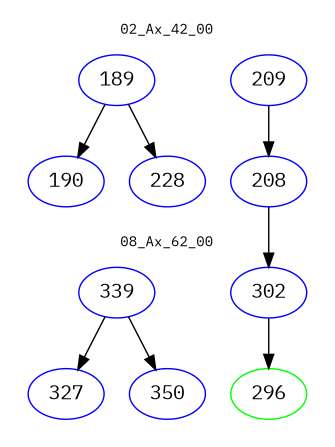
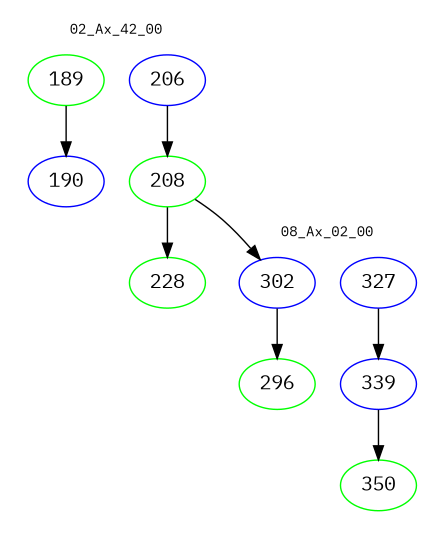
  digraph {
    fontname="IBM Plex Mono"
    node [color=blue fontname="IBM Plex Mono"]
    edge [color=black fontname="IBM Plex Mono"]
-   n1 [label=209]
-   n2 [label=189]
-   n3 [label=208]
+   n1 [label=206]
+   n2 [color=green label=189]
+   n3 [color=green label=208]
    n4 [label=190]
-   n5 [label=228]
+   n5 [color=green label=228]
    n6 [label=327]
    n7 [label=302]
    n8 [label=339]
    n9 [color=green label=296]
-   n10 [label=350]
+   n10 [color=green label=350]
    subgraph cluster_1 {
      color=white
      fontsize=10
      label="02_Ax_42_00"
      n1
      n2
      n3
      n4
      n5
    }
    subgraph cluster_2 {
      color=white
      fontsize=10
-     label="08_Ax_62_00"
+     label="08_Ax_02_00"
      n6
      n7
      n8
      n9
      n10
    }
    n1 -> n3
    n2 -> n4
-   n2 -> n5
+   n3 -> n5
    n3 -> n7
-   n8 -> n6
+   n6 -> n8
    n7 -> n9
    n8 -> n10
  }
